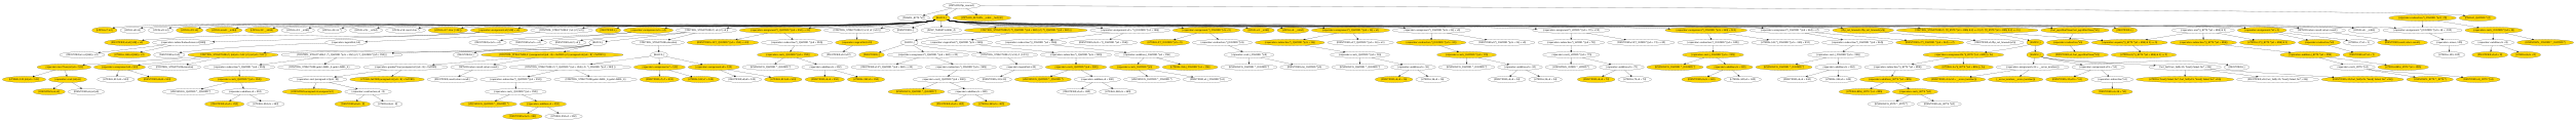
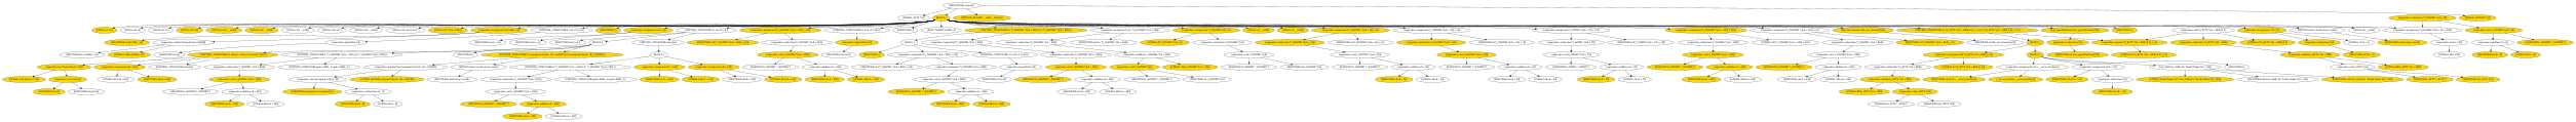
  digraph {
    fontname=Nunito
    node [fillcolor=white fontname=Nunito style=filled]
    edge [arrowhead=normal fontname=Nunito]
    n1 [label="(METHOD,tftp_connect)"]
    n2 [fillcolor=gold label="(PARAM,_QWORD *a1)"]
    n3 [label="(PARAM,_BYTE *a2)"]
    n4 [fillcolor=gold label="(BLOCK,,)"]
    n5 [fillcolor=gold label="(METHOD_RETURN,__int64 __fastcall)"]
    n6 [fillcolor=gold label="(LOCAL,v4: __int64)"]
    n7 [fillcolor=gold label="(LOCAL,v5: __int64)"]
    n8 [label="(LOCAL,v6: __int64)"]
    n9 [fillcolor=gold label="(LOCAL,v7: int)"]
    n10 [label="(LOCAL,v8: int)"]
    n11 [label="(LOCAL,v9: int)"]
    n12 [fillcolor=gold label="(LOCAL,v10: int)"]
    n13 [fillcolor=gold label="(LOCAL,result: __int64)"]
    n14 [fillcolor=gold label="(LOCAL,v12: __int64)"]
    n15 [label="(LOCAL,v13: __int64)"]
    n16 [label="(LOCAL,v14: int *)"]
    n17 [label="(LOCAL,v15: __int64)"]
    n18 [label="(LOCAL,v16: const char *)"]
    n19 [fillcolor=gold label="(LOCAL,v17: char [ 128 ])"]
    n20 [fillcolor=gold label="(<operator>.assignment,a1[148] = v4)"]
    n21 [label="(CONTROL_STRUCTURE,if ( !v4 ),if ( !v4 ))"]
    n22 [fillcolor=gold label="(IDENTIFIER,L,)"]
    n23 [fillcolor=gold label="(<operator>.assignment,v5 = v4)"]
    n24 [label="(CONTROL_STRUCTURE,if ( v6 ),if ( v6 ))"]
    n25 [fillcolor=gold label="(<operator>.assignment,*(_QWORD *)(v5 + 352) = v12)"]
    n26 [label="(CONTROL_STRUCTURE,if ( !v12 ),if ( !v12 ))"]
    n27 [label="(IDENTIFIER,L,)"]
    n28 [label="(JUMP_TARGET,LABEL_4)"]
    n29 [fillcolor=gold label="(CONTROL_STRUCTURE,if ( !*(_QWORD *)(v5 + 360) ),if ( !*(_QWORD *)(v5 + 360) ))"]
    n30 [label="(<operator>.assignment,v9 = *((_DWORD *)a1 + 156))"]
    n31 [fillcolor=gold label="(<operator>.assignment,*(_DWORD *)v5 = 0)"]
    n32 [label="(<operator>.assignment,*(_DWORD *)(v5 + 8) = -100)"]
    n33 [fillcolor=gold label="(<operator>.assignment,*(_QWORD *)(v5 + 16) = a1)"]
    n34 [label="(<operator>.assignment,*(_DWORD *)(v5 + 24) = v9)"]
    n35 [label="(<operator>.assignment,*(_WORD *)(v5 + 72) = v10)"]
    n36 [fillcolor=gold label="(<operator>.assignment,*(_DWORD *)(v5 + 340) = 512)"]
    n37 [label="(<operator>.assignment,*(_DWORD *)(v5 + 344) = v7)"]
    n38 [fillcolor=gold label="(tftp_set_timeouts,tftp_set_timeouts(v5))"]
    n39 [fillcolor=gold label="(CONTROL_STRUCTURE,if ( (*((_BYTE *)a1 + 895) & 2) == 0 ),if ( (*((_BYTE *)a1 + 895) & 2) == 0 ))"]
    n40 [fillcolor=gold label="(Curl_pgrsStartNow,Curl_pgrsStartNow(*a1))"]
    n41 [fillcolor=gold label="(IDENTIFIER,L,)"]
    n42 [fillcolor=gold label="(<operator>.assignment,*a2 = 1)"]
    n43 [label="(RETURN,return result;,return result;)"]
    n44 [label="(<operator>.indirectIndexAccess,a1[148])"]
    n45 [fillcolor=gold label="(IDENTIFIER,v4,a1[148] = v4)"]
    n46 [label="(<operator>.logicalNot,!v4)"]
    n47 [label="(IDENTIFIER,v5,v5 = v4)"]
    n48 [label="(IDENTIFIER,v4,v5 = v4)"]
    n49 [label="(IDENTIFIER,v6,if ( v6 ))"]
    n50 [label="(BLOCK,,)"]
    n51 [label="(CONTROL_STRUCTURE,else,else)"]
    n52 [label="(<operator>.indirection,*(_QWORD *)(v5 + 352))"]
    n53 [fillcolor=gold label="(IDENTIFIER,v12,*(_QWORD *)(v5 + 352) = v12)"]
    n54 [fillcolor=gold label="(<operator>.logicalNot,!v12)"]
    n55 [label="(<operator>.logicalNot,!*(_QWORD *)(v5 + 360))"]
    n56 [label="(BLOCK,,)"]
    n57 [label="(IDENTIFIER,v9,v9 = *((_DWORD *)a1 + 156))"]
    n58 [label="(<operator>.indirection,*((_DWORD *)a1 + 156))"]
    n59 [label="(<operator>.indirection,*(_DWORD *)v5)"]
    n60 [fillcolor=gold label="(LITERAL,0,*(_DWORD *)v5 = 0)"]
    n61 [label="(<operator>.minus,-100)"]
    n62 [fillcolor=gold label="(<operator>.indirection,*(_QWORD *)(v5 + 16))"]
    n63 [label="(IDENTIFIER,a1,*(_QWORD *)(v5 + 16) = a1)"]
    n64 [fillcolor=gold label="(<operator>.indirection,*(_DWORD *)(v5 + 24))"]
    n65 [label="(IDENTIFIER,v9,*(_DWORD *)(v5 + 24) = v9)"]
    n66 [label="(<operator>.indirection,*(_WORD *)(v5 + 72))"]
    n67 [label="(IDENTIFIER,v10,*(_WORD *)(v5 + 72) = v10)"]
    n68 [label="(<operator>.indirection,*(_DWORD *)(v5 + 340))"]
    n69 [label="(LITERAL,512,*(_DWORD *)(v5 + 340) = 512)"]
    n70 [label="(<operator>.indirection,*(_DWORD *)(v5 + 344))"]
    n71 [fillcolor=gold label="(IDENTIFIER,v7,*(_DWORD *)(v5 + 344) = v7)"]
    n72 [label="(IDENTIFIER,v5,tftp_set_timeouts(v5))"]
    n73 [fillcolor=gold label="(<operator>.equals,(*((_BYTE *)a1 + 895) & 2) == 0)"]
    n74 [fillcolor=gold label="(BLOCK,,)"]
    n75 [fillcolor=gold label="(<operator>.indirection,*a1)"]
    n76 [fillcolor=gold label="(<operator>.indirection,*a2)"]
    n77 [label="(LITERAL,1,*a2 = 1)"]
    n78 [fillcolor=gold label="(IDENTIFIER,result,return result;)"]
    n79 [label="(IDENTIFIER,a1,a1[148] = v4)"]
    n80 [fillcolor=gold label="(LITERAL,148,a1[148] = v4)"]
    n81 [label="(IDENTIFIER,v4,!v4)"]
    n82 [label="(IDENTIFIER,L,)"]
    n83 [fillcolor=gold label="(CONTROL_STRUCTURE,if ( (unsigned int)(v6 - 8) > 0xFFB0 ),if ( (unsigned int)(v6 - 8) > 0xFFB0 ))"]
    n84 [fillcolor=gold label="(CONTROL_STRUCTURE,if ( (int)v6 < 512 ),if ( (int)v6 < 512 ))"]
    n85 [label="(CONTROL_STRUCTURE,if ( *(_QWORD *)(v5 + 352) ),if ( *(_QWORD *)(v5 + 352) ))"]
    n86 [label="(BLOCK,,)"]
    n87 [label="(<operator>.greaterThan,(unsigned int)(v6 - 8) > 0xFFB0)"]
    n88 [label="(RETURN,return result;,return result;)"]
    n89 [fillcolor=gold label="(<operator>.lessThan,(int)v6 < 512)"]
    n90 [fillcolor=gold label="(<operator>.assignment,v8 = 512)"]
    n91 [label="(CONTROL_STRUCTURE,else,else)"]
    n92 [label="(<operator>.indirection,*(_QWORD *)(v5 + 352))"]
    n93 [label="(CONTROL_STRUCTURE,goto LABEL_4;,goto LABEL_4;)"]
    n94 [label="(<operator>.cast,(unsigned int)(v6 - 8))"]
    n95 [fillcolor=gold label="(LITERAL,0xFFB0,(unsigned int)(v6 - 8) > 0xFFB0)"]
    n96 [label="(IDENTIFIER,result,return result;)"]
    n97 [fillcolor=gold label="(UNKNOWN,unsigned int,unsigned int)"]
    n98 [label="(<operator>.subtraction,v6 - 8)"]
    n99 [fillcolor=gold label="(IDENTIFIER,v6,v6 - 8)"]
    n100 [label="(LITERAL,8,v6 - 8)"]
    n101 [fillcolor=gold label="(<operator>.cast,(int)v6)"]
    n102 [fillcolor=gold label="(LITERAL,512,(int)v6 < 512)"]
    n103 [fillcolor=gold label="(IDENTIFIER,v8,v8 = 512)"]
    n104 [label="(LITERAL,512,v8 = 512)"]
    n105 [fillcolor=gold label="(UNKNOWN,int,int)"]
    n106 [label="(IDENTIFIER,v6,(int)v6)"]
    n107 [fillcolor=gold label="(<operator>.cast,(_QWORD *)(v5 + 352))"]
    n108 [label="(UNKNOWN,_QWORD *,_QWORD *)"]
    n109 [label="(<operator>.addition,v5 + 352)"]
    n110 [fillcolor=gold label="(IDENTIFIER,v5,v5 + 352)"]
    n111 [label="(LITERAL,352,v5 + 352)"]
    n112 [fillcolor=gold label="(<operator>.assignment,v7 = 512)"]
    n113 [fillcolor=gold label="(<operator>.assignment,v8 = 512)"]
    n114 [label="(CONTROL_STRUCTURE,if ( *(_QWORD *)(v4 + 352) ),if ( *(_QWORD *)(v4 + 352) ))"]
    n115 [fillcolor=gold label="(IDENTIFIER,v7,v7 = 512)"]
    n116 [fillcolor=gold label="(LITERAL,512,v7 = 512)"]
    n117 [label="(IDENTIFIER,v8,v8 = 512)"]
    n118 [fillcolor=gold label="(LITERAL,512,v8 = 512)"]
    n119 [label="(<operator>.indirection,*(_QWORD *)(v4 + 352))"]
    n120 [label="(CONTROL_STRUCTURE,goto LABEL_4;,goto LABEL_4;)"]
    n121 [label="(<operator>.cast,(_QWORD *)(v4 + 352))"]
    n122 [fillcolor=gold label="(UNKNOWN,_QWORD *,_QWORD *)"]
    n123 [fillcolor=gold label="(<operator>.addition,v4 + 352)"]
    n124 [fillcolor=gold label="(IDENTIFIER,v4,v4 + 352)"]
    n125 [label="(LITERAL,352,v4 + 352)"]
    n126 [fillcolor=gold label="(<operator>.cast,(_QWORD *)(v5 + 352))"]
    n127 [label="(UNKNOWN,_QWORD *,_QWORD *)"]
    n128 [label="(<operator>.addition,v5 + 352)"]
    n129 [fillcolor=gold label="(IDENTIFIER,v5,v5 + 352)"]
    n130 [fillcolor=gold label="(LITERAL,352,v5 + 352)"]
    n131 [label="(IDENTIFIER,v12,!v12)"]
    n132 [label="(<operator>.indirection,*(_QWORD *)(v5 + 360))"]
    n133 [label="(<operator>.assignment,*(_QWORD *)(v5 + 360) = v13)"]
    n134 [label="(CONTROL_STRUCTURE,if ( !v13 ),if ( !v13 ))"]
    n135 [fillcolor=gold label="(IDENTIFIER,L,)"]
    n136 [fillcolor=gold label="(<operator>.cast,(_QWORD *)(v5 + 360))"]
    n137 [fillcolor=gold label="(UNKNOWN,_QWORD *,_QWORD *)"]
    n138 [label="(<operator>.addition,v5 + 360)"]
    n139 [label="(IDENTIFIER,v5,v5 + 360)"]
    n140 [label="(LITERAL,360,v5 + 360)"]
    n141 [label="(<operator>.indirection,*(_QWORD *)(v5 + 360))"]
    n142 [label="(IDENTIFIER,v13,*(_QWORD *)(v5 + 360) = v13)"]
    n143 [label="(<operator>.logicalNot,!v13)"]
    n144 [label="(<operator>.cast,(_QWORD *)(v5 + 360))"]
    n145 [fillcolor=gold label="(UNKNOWN,_QWORD *,_QWORD *)"]
    n146 [label="(<operator>.addition,v5 + 360)"]
    n147 [fillcolor=gold label="(IDENTIFIER,v5,v5 + 360)"]
    n148 [fillcolor=gold label="(LITERAL,360,v5 + 360)"]
    n149 [label="(IDENTIFIER,v13,!v13)"]
    n150 [label="(<operator>.addition,(_DWORD *)a1 + 156)"]
    n151 [fillcolor=gold label="(<operator>.cast,(_DWORD *)a1)"]
    n152 [fillcolor=gold label="(LITERAL,156,(_DWORD *)a1 + 156)"]
    n153 [label="(UNKNOWN,_DWORD *,_DWORD *)"]
    n154 [label="(IDENTIFIER,a1,(_DWORD *)a1)"]
    n155 [label="(<operator>.cast,(_DWORD *)v5)"]
    n156 [label="(UNKNOWN,_DWORD *,_DWORD *)"]
    n157 [label="(IDENTIFIER,v5,(_DWORD *)v5)"]
    n158 [fillcolor=gold label="(<operator>.indirection,*(_DWORD *)(v5 + 8))"]
    n159 [fillcolor=gold label="(<operator>.cast,(_DWORD *)(v5 + 8))"]
    n160 [label="(LITERAL,100,-100)"]
    n161 [fillcolor=gold label="(UNKNOWN,_DWORD *,_DWORD *)"]
    n162 [label="(<operator>.addition,v5 + 8)"]
    n163 [fillcolor=gold label="(IDENTIFIER,v5,v5 + 8)"]
    n164 [fillcolor=gold label="(LITERAL,8,v5 + 8)"]
    n165 [label="(<operator>.cast,(_QWORD *)(v5 + 16))"]
    n166 [label="(UNKNOWN,_QWORD *,_QWORD *)"]
    n167 [label="(<operator>.addition,v5 + 16)"]
    n168 [fillcolor=gold label="(IDENTIFIER,v5,v5 + 16)"]
    n169 [label="(LITERAL,16,v5 + 16)"]
    n170 [fillcolor=gold label="(<operator>.cast,(_DWORD *)(v5 + 24))"]
    n171 [label="(UNKNOWN,_DWORD *,_DWORD *)"]
    n172 [label="(<operator>.addition,v5 + 24)"]
    n173 [label="(IDENTIFIER,v5,v5 + 24)"]
    n174 [label="(LITERAL,24,v5 + 24)"]
    n175 [label="(<operator>.cast,(_WORD *)(v5 + 72))"]
    n176 [label="(UNKNOWN,_WORD *,_WORD *)"]
    n177 [label="(<operator>.addition,v5 + 72)"]
    n178 [fillcolor=gold label="(IDENTIFIER,v5,v5 + 72)"]
    n179 [label="(LITERAL,72,v5 + 72)"]
    n180 [fillcolor=gold label="(<operator>.cast,(_DWORD *)(v5 + 340))"]
    n181 [fillcolor=gold label="(UNKNOWN,_DWORD *,_DWORD *)"]
    n182 [fillcolor=gold label="(<operator>.addition,v5 + 340)"]
    n183 [fillcolor=gold label="(IDENTIFIER,v5,v5 + 340)"]
    n184 [label="(LITERAL,340,v5 + 340)"]
    n185 [label="(<operator>.cast,(_DWORD *)(v5 + 344))"]
    n186 [fillcolor=gold label="(UNKNOWN,_DWORD *,_DWORD *)"]
    n187 [label="(<operator>.addition,v5 + 344)"]
    n188 [label="(IDENTIFIER,v5,v5 + 344)"]
    n189 [label="(LITERAL,344,v5 + 344)"]
    n190 [fillcolor=gold label="(LITERAL,0,(*((_BYTE *)a1 + 895) & 2) == 0)"]
    n191 [fillcolor=gold label="(BLOCK,,)"]
    n192 [fillcolor=gold label="(<operators>.assignmentOr,*((_BYTE *)a1 + 895) |= 2u)"]
    n193 [label="(<operator>.and,*((_BYTE *)a1 + 895) & 2)"]
    n194 [fillcolor=gold label="(<operator>.indirection,*((_BYTE *)a1 + 895))"]
    n195 [fillcolor=gold label="(LITERAL,2,*((_BYTE *)a1 + 895) & 2)"]
    n196 [fillcolor=gold label="(<operator>.addition,(_BYTE *)a1 + 895)"]
    n197 [label="(<operator>.cast,(_BYTE *)a1)"]
    n198 [fillcolor=gold label="(LITERAL,895,(_BYTE *)a1 + 895)"]
    n199 [fillcolor=gold label="(UNKNOWN,_BYTE *,_BYTE *)"]
    n200 [fillcolor=gold label="(IDENTIFIER,a1,(_BYTE *)a1)"]
    n201 [label="(<operator>.assignment,v14 = __errno_location())"]
    n202 [label="(<operator>.assignment,v15 = *a1)"]
    n203 [label="(Curl_failf,Curl_failf(v15, \"bind() failed; %s\", v16))"]
    n204 [label="(IDENTIFIER,L,)"]
    n205 [label="(<operator>.indirection,*((_BYTE *)a1 + 895))"]
    n206 [fillcolor=gold label="(LITERAL,2u,*((_BYTE *)a1 + 895) |= 2u)"]
    n207 [fillcolor=gold label="(IDENTIFIER,v14,v14 = __errno_location())"]
    n208 [fillcolor=gold label="(__errno_location,__errno_location())"]
    n209 [fillcolor=gold label="(IDENTIFIER,v15,v15 = *a1)"]
    n210 [label="(<operator>.indirection,*a1)"]
    n211 [fillcolor=gold label="(IDENTIFIER,v15,Curl_failf(v15, \"bind() failed; %s\", v16))"]
    n212 [fillcolor=gold label="(LITERAL,\"bind() failed; %s\",Curl_failf(v15, \"bind() failed; %s\", v16))"]
    n213 [label="(IDENTIFIER,v16,Curl_failf(v15, \"bind() failed; %s\", v16))"]
    n214 [fillcolor=gold label="(IDENTIFIER,a1,v15 = *a1)"]
    n215 [fillcolor=gold label="(<operator>.addition,(_BYTE *)a1 + 895)"]
    n216 [fillcolor=gold label="(<operator>.cast,(_BYTE *)a1)"]
    n217 [fillcolor=gold label="(LITERAL,895,(_BYTE *)a1 + 895)"]
    n218 [label="(UNKNOWN,_BYTE *,_BYTE *)"]
    n219 [label="(IDENTIFIER,a1,(_BYTE *)a1)"]
    n220 [fillcolor=gold label="(IDENTIFIER,a1,Curl_pgrsStartNow(*a1))"]
    n221 [fillcolor=gold label="(IDENTIFIER,a2,*a2 = 1)"]
    n1 -> n2 [arrowhead=vee]
    n1 -> n3
    n1 -> n4
    n1 -> n5 [arrowhead=dot]
    n4 -> n6 [arrowhead=vee]
    n4 -> n7 [arrowhead=dot]
    n4 -> n8 [arrowhead=dot]
    n4 -> n9 [arrowhead=dot]
    n4 -> n10 [arrowhead=dot]
    n4 -> n11 [arrowhead=vee]
    n4 -> n12 [arrowhead=vee]
    n4 -> n13 [arrowhead=vee]
    n4 -> n14 [arrowhead=vee]
    n4 -> n15 [arrowhead=dot]
    n4 -> n16 [arrowhead=vee]
    n4 -> n17 [arrowhead=vee]
    n4 -> n18 [arrowhead=dot]
    n4 -> n19 [arrowhead=vee]
    n4 -> n20 [arrowhead=vee]
    n4 -> n21 [arrowhead=vee]
    n4 -> n22
    n4 -> n23 [arrowhead=vee]
    n4 -> n24 [arrowhead=vee]
    n4 -> n25 [arrowhead=vee]
    n4 -> n26 [arrowhead=vee]
    n4 -> n27 [arrowhead=dot]
    n4 -> n28 [arrowhead=vee]
    n4 -> n29 [arrowhead=vee]
    n4 -> n30 [arrowhead=dot]
    n4 -> n31 [arrowhead=vee]
    n4 -> n32
    n4 -> n33 [arrowhead=dot]
    n4 -> n34 [arrowhead=vee]
    n4 -> n35 [arrowhead=dot]
    n4 -> n36
    n4 -> n37 [arrowhead=dot]
    n4 -> n38 [arrowhead=vee]
    n4 -> n39
    n4 -> n40 [arrowhead=dot]
    n4 -> n41 [arrowhead=vee]
    n4 -> n42 [arrowhead=dot]
    n4 -> n43 [arrowhead=dot]
    n20 -> n44 [arrowhead=vee]
    n20 -> n45 [arrowhead=vee]
    n21 -> n46 [arrowhead=vee]
    n23 -> n47 [arrowhead=dot]
-   n23 -> n48
+   n23 -> n48 [arrowhead=dot]
    n24 -> n49
    n24 -> n50 [arrowhead=dot]
    n24 -> n51 [arrowhead=dot]
    n25 -> n52 [arrowhead=vee]
    n25 -> n53 [arrowhead=vee]
    n26 -> n54
    n29 -> n55 [arrowhead=dot]
    n29 -> n56 [arrowhead=vee]
    n30 -> n57 [arrowhead=vee]
    n30 -> n58
    n31 -> n59
    n31 -> n60 [arrowhead=dot]
    n32 -> n61 [arrowhead=dot]
    n33 -> n62
    n33 -> n63 [arrowhead=dot]
    n34 -> n64 [arrowhead=dot]
    n34 -> n65
    n35 -> n66 [arrowhead=vee]
    n35 -> n67
    n36 -> n68 [arrowhead=dot]
    n36 -> n69
    n37 -> n70 [arrowhead=vee]
    n37 -> n71 [arrowhead=dot]
    n38 -> n72 [arrowhead=dot]
    n39 -> n73 [arrowhead=dot]
    n39 -> n74 [arrowhead=dot]
    n40 -> n75
    n42 -> n76
    n42 -> n77
    n43 -> n78 [arrowhead=dot]
    n44 -> n79 [arrowhead=vee]
    n44 -> n80
    n46 -> n81 [arrowhead=dot]
    n50 -> n82 [arrowhead=vee]
    n50 -> n83
    n50 -> n84
    n50 -> n85 [arrowhead=dot]
    n51 -> n86 [arrowhead=dot]
    n52 -> n126
    n54 -> n131
    n55 -> n132 [arrowhead=vee]
    n56 -> n133 [arrowhead=vee]
    n56 -> n134
    n56 -> n135
    n58 -> n150 [arrowhead=dot]
    n59 -> n155
    n61 -> n160
    n62 -> n165
    n64 -> n170 [arrowhead=dot]
    n66 -> n175 [arrowhead=dot]
    n68 -> n180 [arrowhead=dot]
    n70 -> n185 [arrowhead=vee]
    n73 -> n190 [arrowhead=dot]
    n74 -> n191 [arrowhead=vee]
    n74 -> n192
    n75 -> n220
    n76 -> n221 [arrowhead=dot]
    n83 -> n87 [arrowhead=vee]
    n83 -> n88
    n84 -> n89 [arrowhead=vee]
    n84 -> n90
    n84 -> n91 [arrowhead=dot]
    n85 -> n92
    n85 -> n93 [arrowhead=dot]
    n86 -> n112 [arrowhead=dot]
    n86 -> n113 [arrowhead=dot]
    n86 -> n114
    n87 -> n94 [arrowhead=dot]
    n87 -> n95
    n88 -> n96 [arrowhead=vee]
    n89 -> n101 [arrowhead=vee]
    n89 -> n102 [arrowhead=dot]
    n90 -> n103 [arrowhead=dot]
    n90 -> n104
    n92 -> n107 [arrowhead=vee]
    n94 -> n97
    n94 -> n98 [arrowhead=vee]
    n98 -> n99 [arrowhead=vee]
    n98 -> n100 [arrowhead=vee]
    n101 -> n105 [arrowhead=dot]
    n101 -> n106 [arrowhead=vee]
    n107 -> n108 [arrowhead=dot]
    n107 -> n109
    n109 -> n110 [arrowhead=vee]
    n109 -> n111 [arrowhead=dot]
    n112 -> n115
    n112 -> n116 [arrowhead=dot]
    n113 -> n117 [arrowhead=dot]
    n113 -> n118 [arrowhead=vee]
    n114 -> n119 [arrowhead=dot]
    n114 -> n120 [arrowhead=vee]
    n119 -> n121
    n121 -> n122 [arrowhead=vee]
    n121 -> n123 [arrowhead=vee]
    n123 -> n124
    n123 -> n125
    n126 -> n127 [arrowhead=vee]
    n126 -> n128 [arrowhead=vee]
    n128 -> n129 [arrowhead=dot]
    n128 -> n130 [arrowhead=dot]
    n132 -> n136 [arrowhead=dot]
    n133 -> n141
    n133 -> n142 [arrowhead=vee]
    n134 -> n143 [arrowhead=dot]
    n136 -> n137 [arrowhead=dot]
    n136 -> n138 [arrowhead=vee]
    n138 -> n139 [arrowhead=vee]
    n138 -> n140
    n141 -> n144
    n143 -> n149 [arrowhead=vee]
    n144 -> n145 [arrowhead=dot]
    n144 -> n146 [arrowhead=dot]
    n146 -> n147 [arrowhead=vee]
    n146 -> n148 [arrowhead=dot]
    n150 -> n151 [arrowhead=vee]
    n150 -> n152
    n151 -> n153
    n151 -> n154 [arrowhead=vee]
    n155 -> n156
    n155 -> n157 [arrowhead=vee]
    n158 -> n32
    n158 -> n159
    n159 -> n161
    n159 -> n162 [arrowhead=dot]
    n162 -> n163
    n162 -> n164
    n165 -> n166
    n165 -> n167 [arrowhead=dot]
    n167 -> n168
    n167 -> n169
    n170 -> n171
    n170 -> n172 [arrowhead=vee]
    n172 -> n173 [arrowhead=dot]
    n172 -> n174
    n175 -> n176
    n175 -> n177
    n177 -> n178
    n177 -> n179 [arrowhead=dot]
    n180 -> n181
    n180 -> n182
    n182 -> n183 [arrowhead=dot]
    n182 -> n184
    n185 -> n186 [arrowhead=vee]
    n185 -> n187
    n187 -> n188 [arrowhead=vee]
    n187 -> n189 [arrowhead=dot]
    n191 -> n201 [arrowhead=vee]
    n191 -> n202
    n191 -> n203 [arrowhead=vee]
    n191 -> n204 [arrowhead=dot]
    n192 -> n205 [arrowhead=vee]
    n192 -> n206
    n193 -> n73
    n193 -> n194
    n193 -> n195 [arrowhead=dot]
    n194 -> n196
    n196 -> n197 [arrowhead=vee]
    n196 -> n198 [arrowhead=vee]
    n197 -> n199
    n197 -> n200 [arrowhead=dot]
    n201 -> n207 [arrowhead=dot]
    n201 -> n208
    n202 -> n209 [arrowhead=dot]
    n202 -> n210 [arrowhead=vee]
    n203 -> n211 [arrowhead=dot]
    n203 -> n212 [arrowhead=vee]
    n203 -> n213
    n205 -> n215
    n210 -> n214
    n215 -> n216
    n215 -> n217 [arrowhead=vee]
    n216 -> n218 [arrowhead=dot]
    n216 -> n219 [arrowhead=vee]
  }
